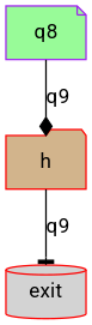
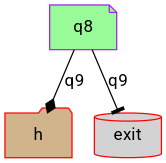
  digraph {
    fontname=Roboto
    node [color=red fontname=Roboto style=filled]
    edge [fontname=Roboto]
    n1 [fillcolor=tan label=h line=102 order=75 shape=folder]
    n2 [fillcolor=lightgrey label=exit order=8268 shape=cylinder]
    n3 [color=purple fillcolor=palegreen label=q8 order=0 shape=note]
-   n1 -> n2 [arrowhead=tee label=q9]
+   n3 -> n2 [arrowhead=tee label=q9]
    n3 -> n1 [arrowhead=diamond label=q9]
  }
